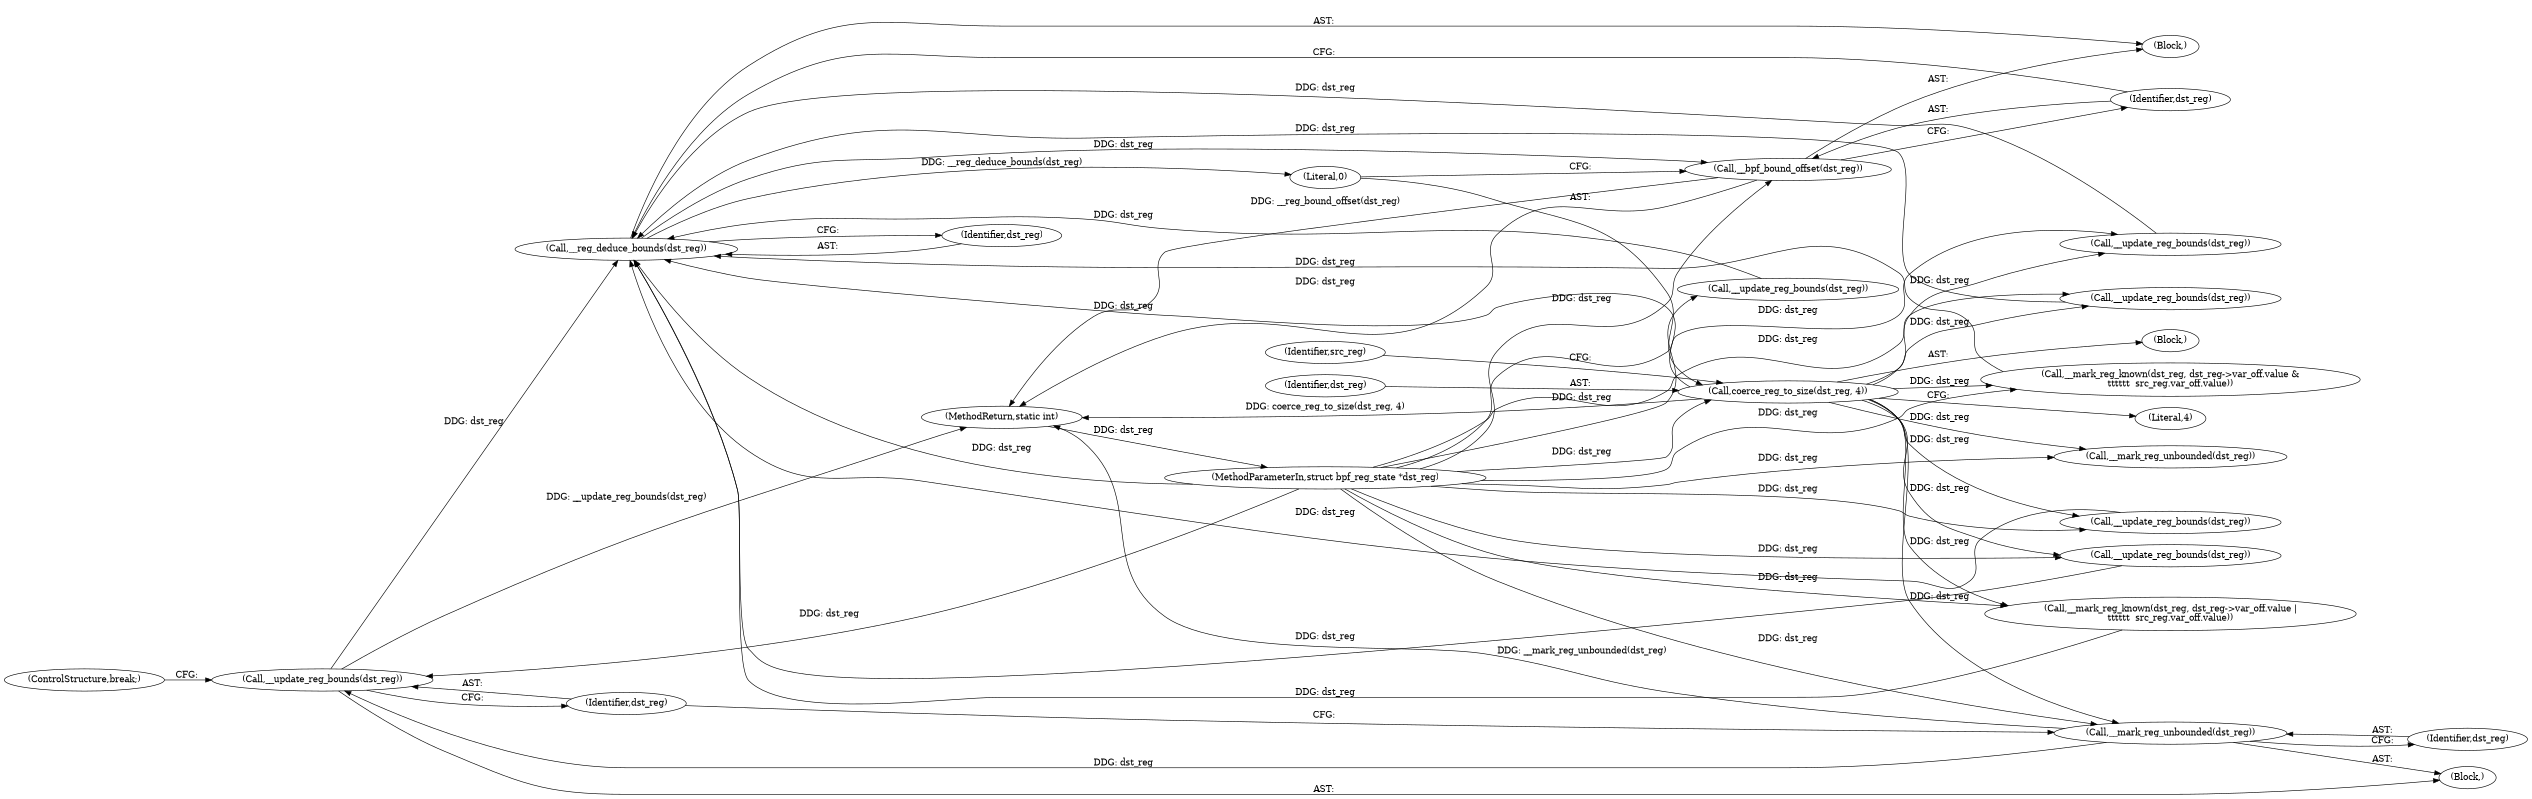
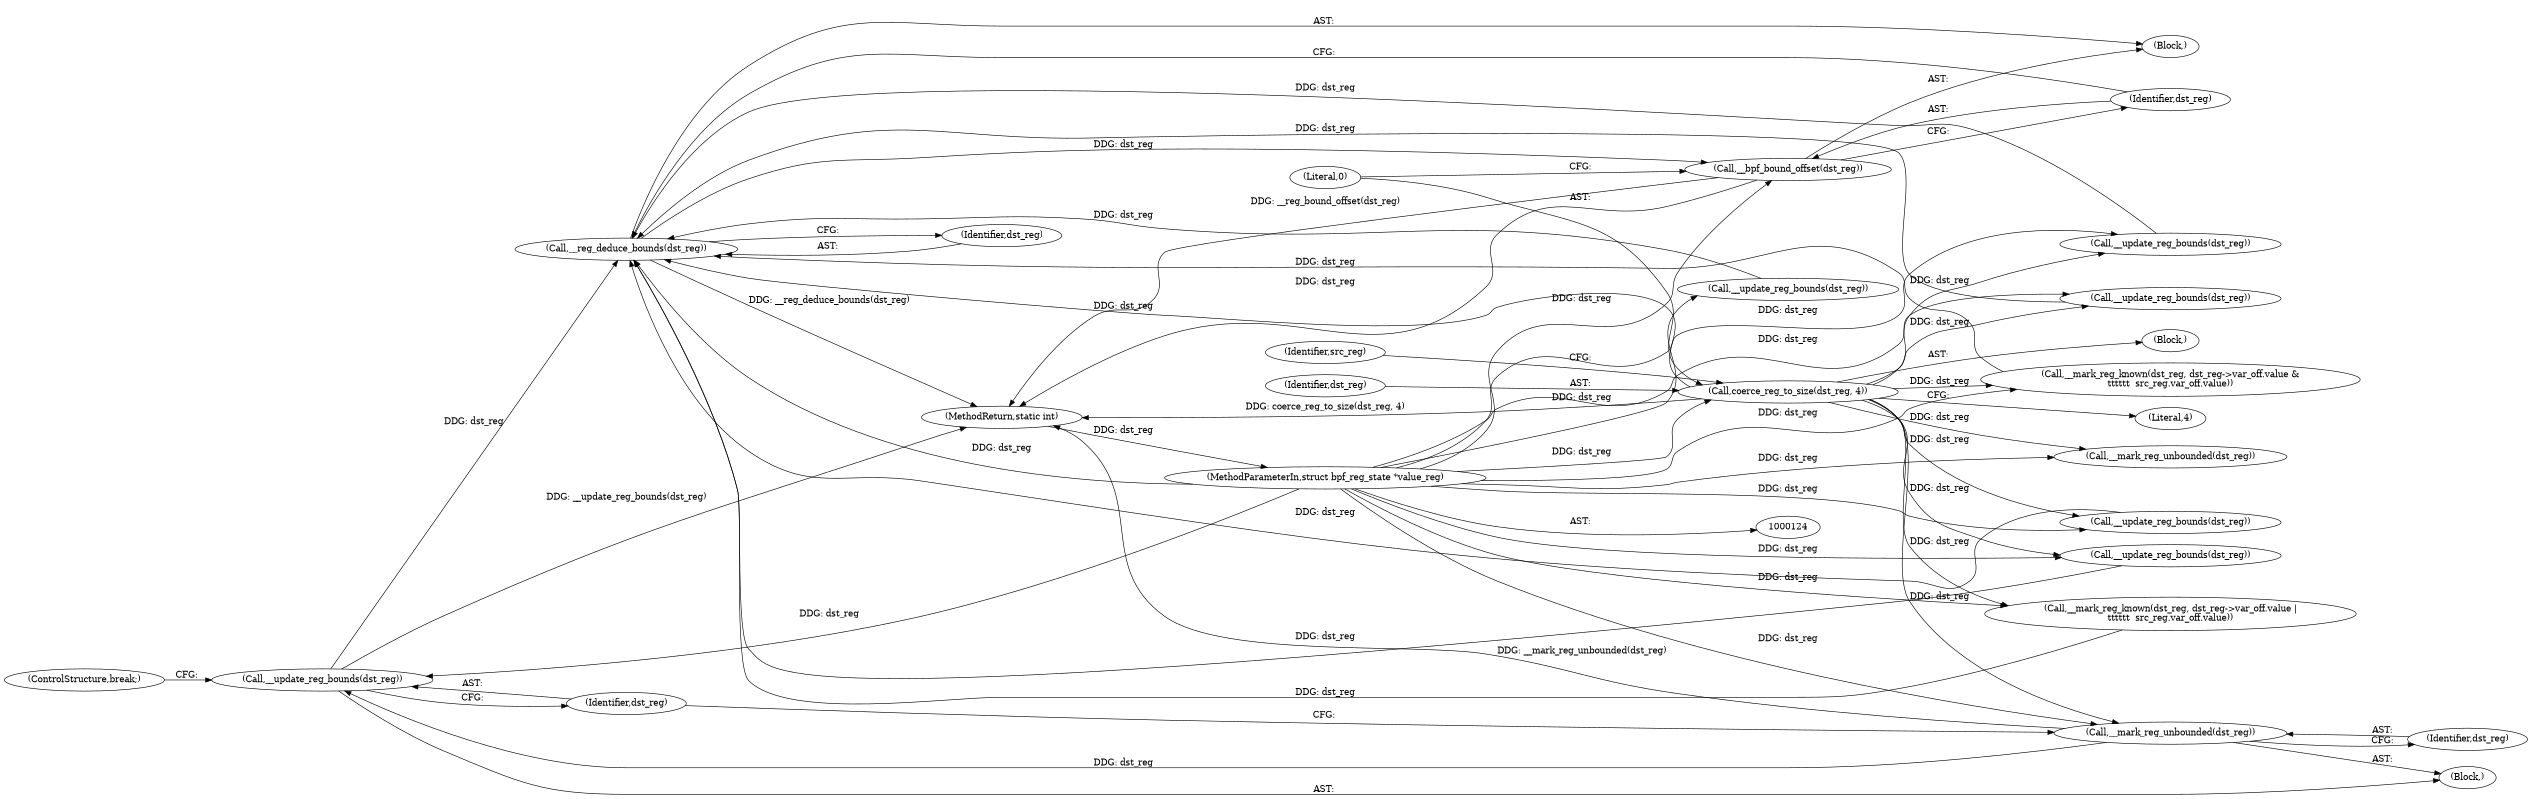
  digraph {
    rankdir=LR
    n1 [label="(Call,__update_reg_bounds(dst_reg))"]
    n2 [label="(Call,__reg_deduce_bounds(dst_reg))"]
    n3 [label="(Identifier,dst_reg)"]
    n4 [label="(MethodReturn,static int)"]
    n5 [label="(Block,)"]
    n6 [label="(Call,__bpf_bound_offset(dst_reg))"]
    n7 [label="(Block,)"]
    n8 [label="(Identifier,dst_reg)"]
    n9 [label="(Call,__mark_reg_unbounded(dst_reg))"]
-   n10 [label="(MethodParameterIn,struct bpf_reg_state *dst_reg)"]
+   n10 [label="(MethodParameterIn,struct bpf_reg_state *value_reg)"]
    n11 [label="(Identifier,dst_reg)"]
    n12 [label="(Call,coerce_reg_to_size(dst_reg, 4))"]
    n13 [label="(Literal,4)"]
    n14 [label="(Call,__update_reg_bounds(dst_reg))"]
    n15 [label="(Call,__update_reg_bounds(dst_reg))"]
    n16 [label="(Call,__mark_reg_known(dst_reg, dst_reg->var_off.value |\n\t\t\t\t\t\t  src_reg.var_off.value))"]
    n17 [label="(Call,__mark_reg_unbounded(dst_reg))"]
    n18 [label="(Block,)"]
    n19 [label="(Call,__update_reg_bounds(dst_reg))"]
    n20 [label="(Call,__update_reg_bounds(dst_reg))"]
    n21 [label="(Call,__mark_reg_known(dst_reg, dst_reg->var_off.value &\n\t\t\t\t\t\t  src_reg.var_off.value))"]
    n22 [label="(Call,__update_reg_bounds(dst_reg))"]
+   1000124
    n24 [label="(Identifier,dst_reg)"]
    n25 [label="(ControlStructure,break;)"]
    n26 [label="(Identifier,src_reg)"]
    n27 [label="(Identifier,dst_reg)"]
    n28 [label="(Literal,0)"]
    n1 -> n2 [label="DDG: dst_reg"]
    n1 -> n3 [label="CFG: "]
    n1 -> n4 [label="DDG: __update_reg_bounds(dst_reg)"]
    n1 -> n5 [label="AST: "]
-   n2 -> n28 [label="DDG: __reg_deduce_bounds(dst_reg)"]
+   n2 -> n4 [label="DDG: __reg_deduce_bounds(dst_reg)"]
    n2 -> n6 [label="DDG: dst_reg"]
    n2 -> n7 [label="AST: "]
    n2 -> n8 [label="CFG: "]
    n3 -> n1 [label="AST: "]
    n3 -> n9 [label="CFG: "]
    n4 -> n10 [label="DDG: dst_reg"]
    n6 -> n4 [label="DDG: __reg_bound_offset(dst_reg)"]
    n6 -> n4 [label="DDG: dst_reg"]
    n6 -> n7 [label="AST: "]
    n6 -> n24 [label="CFG: "]
    n8 -> n2 [label="AST: "]
    n9 -> n1 [label="DDG: dst_reg"]
    n9 -> n4 [label="DDG: __mark_reg_unbounded(dst_reg)"]
    n9 -> n5 [label="AST: "]
    n9 -> n11 [label="CFG: "]
    n10 -> n1 [label="DDG: dst_reg"]
    n10 -> n2 [label="DDG: dst_reg"]
    n10 -> n6 [label="DDG: dst_reg"]
    n10 -> n9 [label="DDG: dst_reg"]
    n10 -> n12 [label="DDG: dst_reg"]
    n10 -> n14 [label="DDG: dst_reg"]
    n10 -> n15 [label="DDG: dst_reg"]
    n10 -> n16 [label="DDG: dst_reg"]
    n10 -> n17 [label="DDG: dst_reg"]
    n10 -> n19 [label="DDG: dst_reg"]
    n10 -> n20 [label="DDG: dst_reg"]
    n10 -> n21 [label="DDG: dst_reg"]
    n10 -> n22 [label="DDG: dst_reg"]
+   n10 -> 1000124 [label="AST: "]
    n11 -> n9 [label="AST: "]
    n12 -> n2 [label="DDG: dst_reg"]
    n12 -> n4 [label="DDG: coerce_reg_to_size(dst_reg, 4)"]
    n12 -> n9 [label="DDG: dst_reg"]
    n12 -> n13 [label="CFG: "]
    n12 -> n14 [label="DDG: dst_reg"]
    n12 -> n15 [label="DDG: dst_reg"]
    n12 -> n16 [label="DDG: dst_reg"]
    n12 -> n17 [label="DDG: dst_reg"]
    n12 -> n18 [label="AST: "]
    n12 -> n19 [label="DDG: dst_reg"]
    n12 -> n20 [label="DDG: dst_reg"]
    n12 -> n21 [label="DDG: dst_reg"]
    n14 -> n2 [label="DDG: dst_reg"]
    n15 -> n2 [label="DDG: dst_reg"]
    n16 -> n2 [label="DDG: dst_reg"]
    n19 -> n2 [label="DDG: dst_reg"]
    n20 -> n2 [label="DDG: dst_reg"]
    n21 -> n2 [label="DDG: dst_reg"]
    n22 -> n2 [label="DDG: dst_reg"]
    n24 -> n2 [label="CFG: "]
    n24 -> n6 [label="AST: "]
    n25 -> n1 [label="CFG: "]
    n26 -> n12 [label="CFG: "]
    n27 -> n12 [label="AST: "]
    n28 -> n6 [label="CFG: "]
    n28 -> n12 [label="AST: "]
  }
